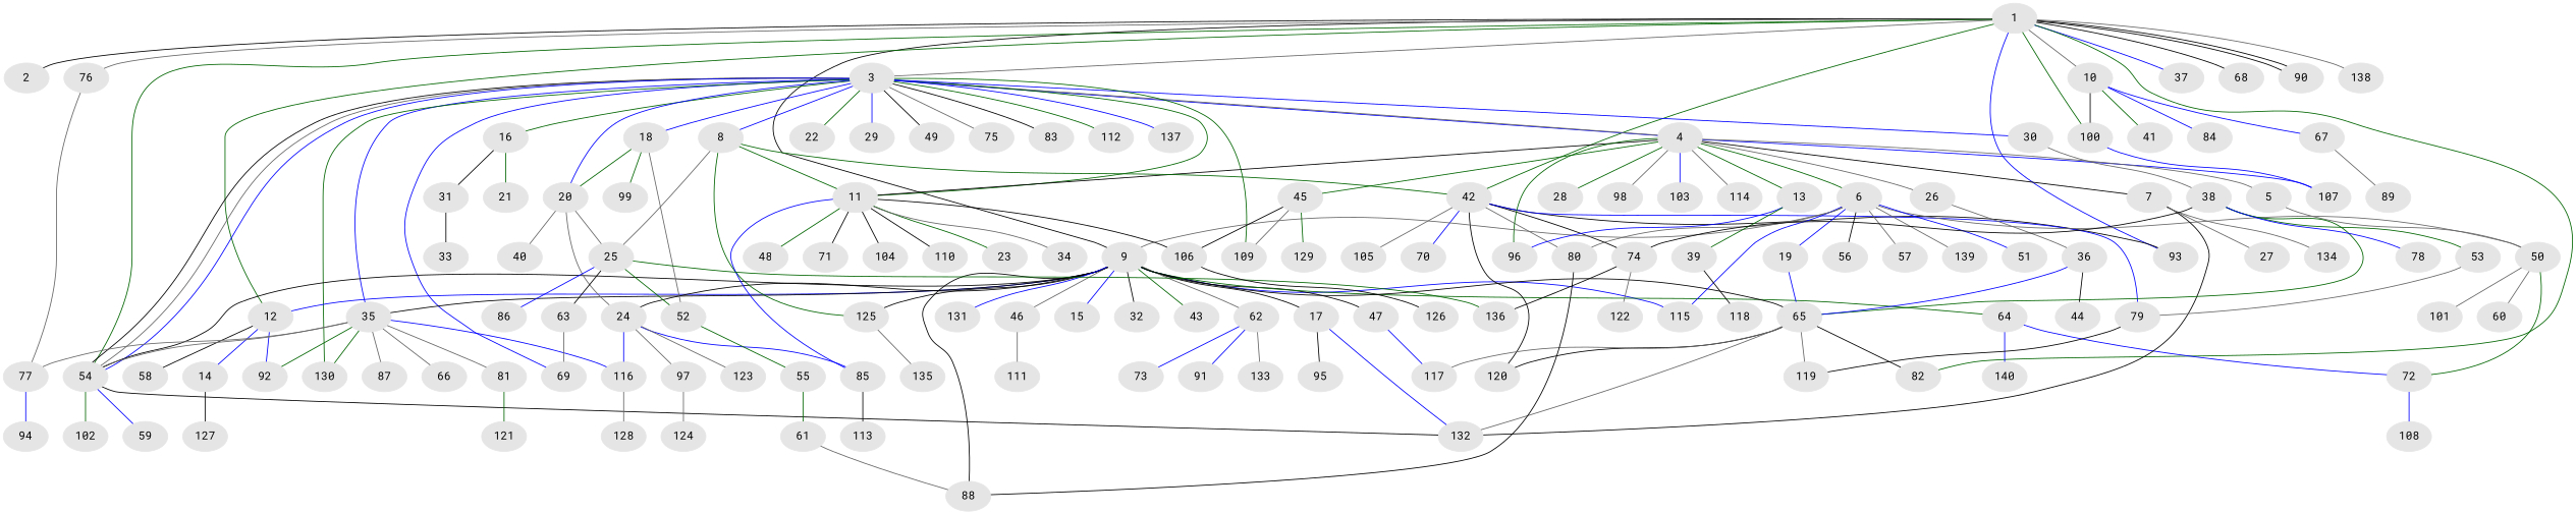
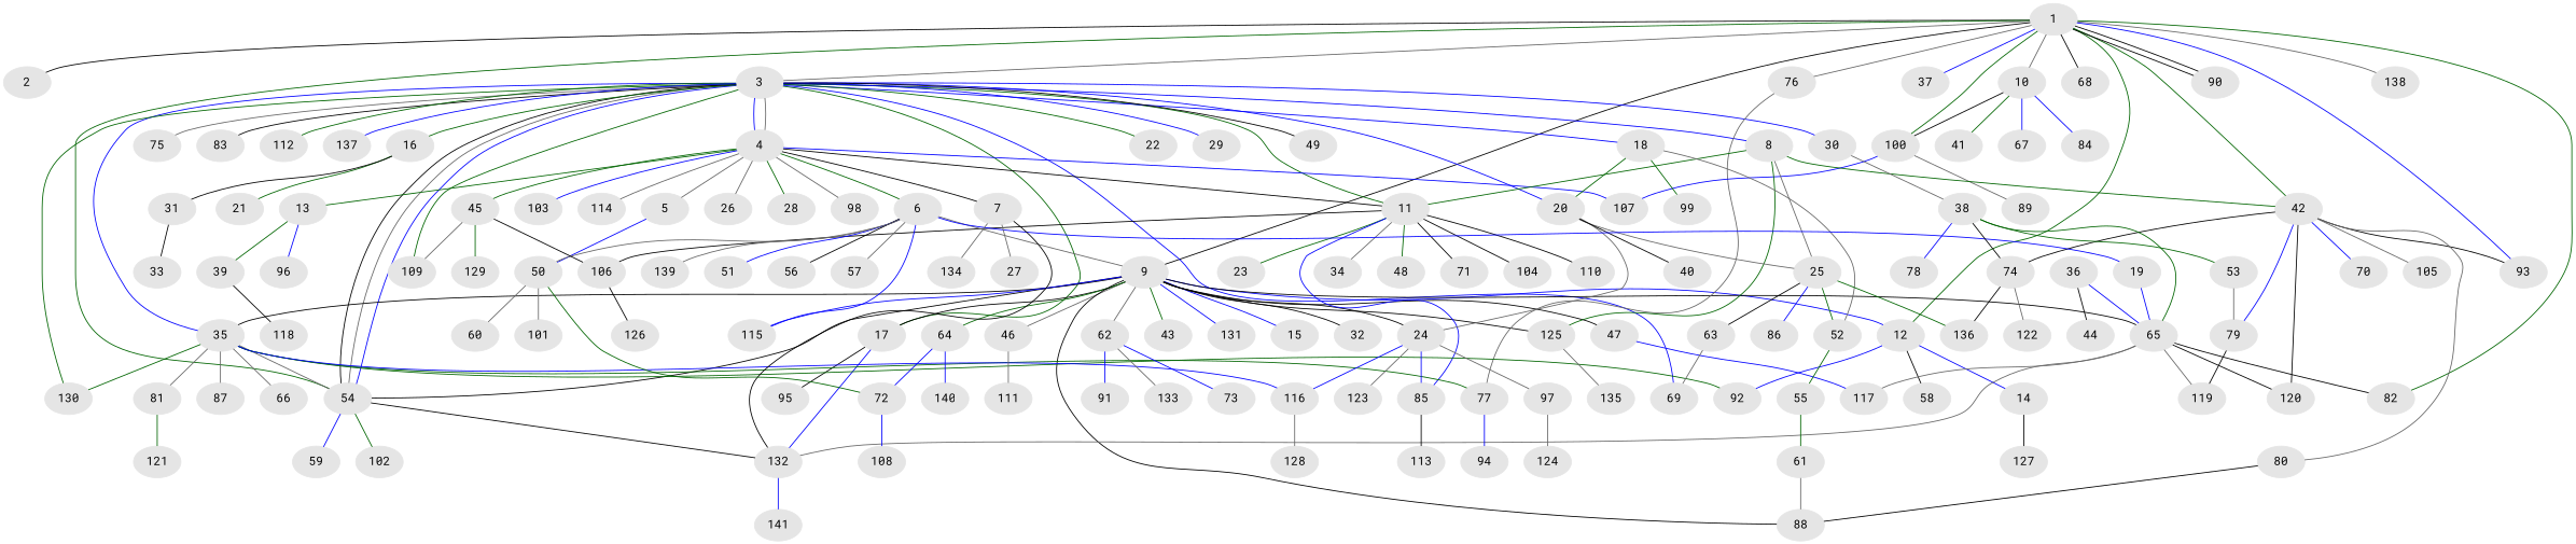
  graph {
    fontname="Roboto Mono"
    node [color=gray90 fontname="Roboto Mono" style=filled]
    edge [color=gray40 fontname="Roboto Mono"]
    1
    2
    3
    9
    10
    12
    37
    42
    54
    68
    76
    82
    90
    100
    138
    93
    4
    8
    11
    16
    17
    18
    20
    22
    29
    30
    35
    49
    69
    75
    83
    109
    112
    130
    137
    115
    125
    15
    24
    32
    43
    46
    47
    62
    64
    65
    88
    131
    41
    67
    84
    14
    58
    92
    25
    52
    63
    86
    136
    80
    74
    70
    79
    105
    120
    132
    59
    102
    77
    107
    5
    6
    7
    13
    26
    28
    45
    96
    98
    103
    114
    23
    34
    48
    71
    85
    104
    106
    110
    21
    31
    95
    99
    40
    38
    116
    66
    81
    87
    50
    19
    51
    56
    57
    139
    27
    134
    39
    36
    129
    60
    72
    101
+   141
    135
    97
    123
    111
    117
    73
    91
    133
    140
    119
    89
    113
    126
    127
    118
    33
    55
    124
    128
    44
    53
    78
    94
    121
    122
    108
    61
    1 -- 2 [color=black]
    1 -- 3
    1 -- 9 [color=black]
    1 -- 10
    1 -- 12 [color=darkgreen]
    1 -- 37 [color=blue]
    1 -- 42 [color=darkgreen]
    1 -- 54 [color=darkgreen]
    1 -- 68 [color=black]
    1 -- 76
    1 -- 82 [color=darkgreen]
    1 -- 90 [color=black]
    1 -- 90 [color=black]
    1 -- 100 [color=darkgreen]
    1 -- 138
    1 -- 93 [color=blue]
    3 -- 54 [color=black]
    3 -- 54
    3 -- 54 [color=blue]
    3 -- 4 [color=blue]
    3 -- 4
    3 -- 8 [color=blue]
    3 -- 11 [color=darkgreen]
    3 -- 16 [color=darkgreen]
+   3 -- 17 [color=darkgreen]
    3 -- 18 [color=blue]
    3 -- 20 [color=blue]
    3 -- 22 [color=darkgreen]
    3 -- 29 [color=blue]
    3 -- 30 [color=blue]
    3 -- 35 [color=blue]
    3 -- 49 [color=black]
    3 -- 69 [color=blue]
    3 -- 75
    3 -- 83 [color=black]
    3 -- 109 [color=darkgreen]
    3 -- 112 [color=darkgreen]
    3 -- 130 [color=darkgreen]
    3 -- 137 [color=blue]
    9 -- 12 [color=blue]
    9 -- 54 [color=black]
    9 -- 17 [color=black]
    9 -- 35 [color=black]
    9 -- 115 [color=blue]
    9 -- 125 [color=black]
    9 -- 15 [color=blue]
    9 -- 24 [color=black]
    9 -- 32 [color=black]
    9 -- 43 [color=darkgreen]
    9 -- 46
    9 -- 47 [color=black]
    9 -- 62
    9 -- 64 [color=darkgreen]
    9 -- 65 [color=black]
    9 -- 88 [color=black]
    9 -- 131 [color=blue]
    10 -- 100 [color=black]
    10 -- 41 [color=darkgreen]
    10 -- 67 [color=blue]
    10 -- 84 [color=blue]
    12 -- 14 [color=blue]
    12 -- 58 [color=black]
    12 -- 92 [color=blue]
    42 -- 93 [color=black]
    42 -- 80
    42 -- 74 [color=black]
    42 -- 70 [color=blue]
    42 -- 79 [color=blue]
    42 -- 105
    42 -- 120 [color=black]
    54 -- 132 [color=black]
    54 -- 59 [color=blue]
    54 -- 102 [color=darkgreen]
    76 -- 77
    100 -- 107 [color=blue]
    4 -- 11 [color=black]
    4 -- 107 [color=blue]
    4 -- 5
    4 -- 6 [color=darkgreen]
    4 -- 7 [color=black]
    4 -- 13 [color=darkgreen]
    4 -- 26
    4 -- 28 [color=darkgreen]
    4 -- 45 [color=darkgreen]
-   4 -- 96 [color=darkgreen]
    4 -- 98
    4 -- 103 [color=blue]
    4 -- 114
    8 -- 42 [color=darkgreen]
    8 -- 11 [color=darkgreen]
    8 -- 125 [color=darkgreen]
    8 -- 25
    11 -- 23 [color=darkgreen]
    11 -- 34
    11 -- 48 [color=darkgreen]
    11 -- 71 [color=black]
    11 -- 85 [color=blue]
    11 -- 104 [color=black]
    11 -- 106 [color=black]
    11 -- 110 [color=black]
    16 -- 21 [color=darkgreen]
    16 -- 31 [color=black]
    17 -- 132 [color=blue]
    17 -- 95 [color=black]
    18 -- 20 [color=darkgreen]
    18 -- 52
    18 -- 99 [color=darkgreen]
    20 -- 24
    20 -- 25
-   20 -- 40
+   20 -- 40 [color=black]
    30 -- 38
    35 -- 54
    35 -- 130 [color=darkgreen]
    35 -- 92 [color=darkgreen]
-   35 -- 77
+   35 -- 77 [color=darkgreen]
    35 -- 116 [color=blue]
    35 -- 66
    35 -- 81
    35 -- 87
    125 -- 135
    24 -- 85 [color=blue]
    24 -- 116 [color=blue]
    24 -- 97
    24 -- 123
    46 -- 111
    47 -- 117 [color=blue]
    62 -- 73 [color=blue]
    62 -- 91 [color=blue]
    62 -- 133
    64 -- 72 [color=blue]
    64 -- 140 [color=blue]
    65 -- 82 [color=black]
    65 -- 120 [color=black]
    65 -- 132
    65 -- 117
    65 -- 119
-   67 -- 89
+   100 -- 89
    14 -- 127 [color=black]
    25 -- 52 [color=darkgreen]
    25 -- 63 [color=black]
    25 -- 86 [color=blue]
    25 -- 136 [color=darkgreen]
    52 -- 55 [color=darkgreen]
    63 -- 69
    80 -- 88 [color=black]
    74 -- 136 [color=black]
    74 -- 122
    79 -- 119 [color=black]
+   132 -- 141 [color=blue]
    77 -- 94 [color=blue]
-   5 -- 50
+   5 -- 50 [color=blue]
    6 -- 9
    6 -- 115 [color=blue]
-   6 -- 80
    6 -- 50
    6 -- 19 [color=blue]
    6 -- 51 [color=blue]
    6 -- 56 [color=black]
    6 -- 57
    6 -- 139
    7 -- 132 [color=black]
    7 -- 27
    7 -- 134
    13 -- 96 [color=blue]
    13 -- 39 [color=darkgreen]
-   26 -- 36
    45 -- 109
    45 -- 106 [color=black]
    45 -- 129 [color=darkgreen]
    85 -- 113 [color=black]
    106 -- 126 [color=black]
    31 -- 33 [color=black]
    38 -- 65 [color=darkgreen]
    38 -- 74 [color=black]
    38 -- 53 [color=darkgreen]
    38 -- 78 [color=blue]
    116 -- 128
    81 -- 121 [color=darkgreen]
    50 -- 60
    50 -- 72 [color=darkgreen]
    50 -- 101
    19 -- 65 [color=blue]
    39 -- 118 [color=black]
    36 -- 65 [color=blue]
    36 -- 44 [color=black]
    72 -- 108 [color=blue]
    97 -- 124
    55 -- 61 [color=darkgreen]
    53 -- 79
    61 -- 88
  }
